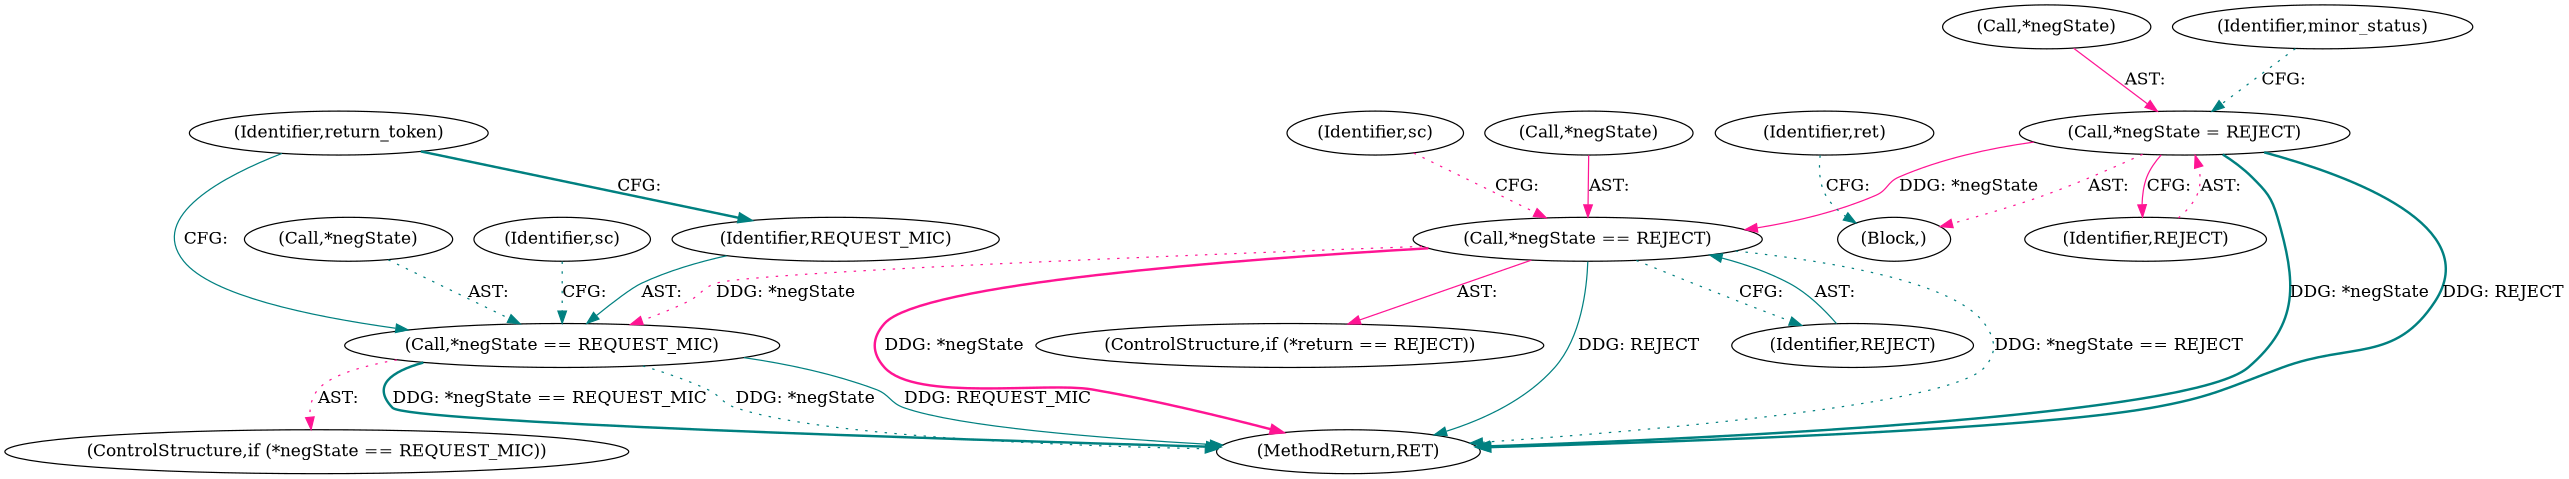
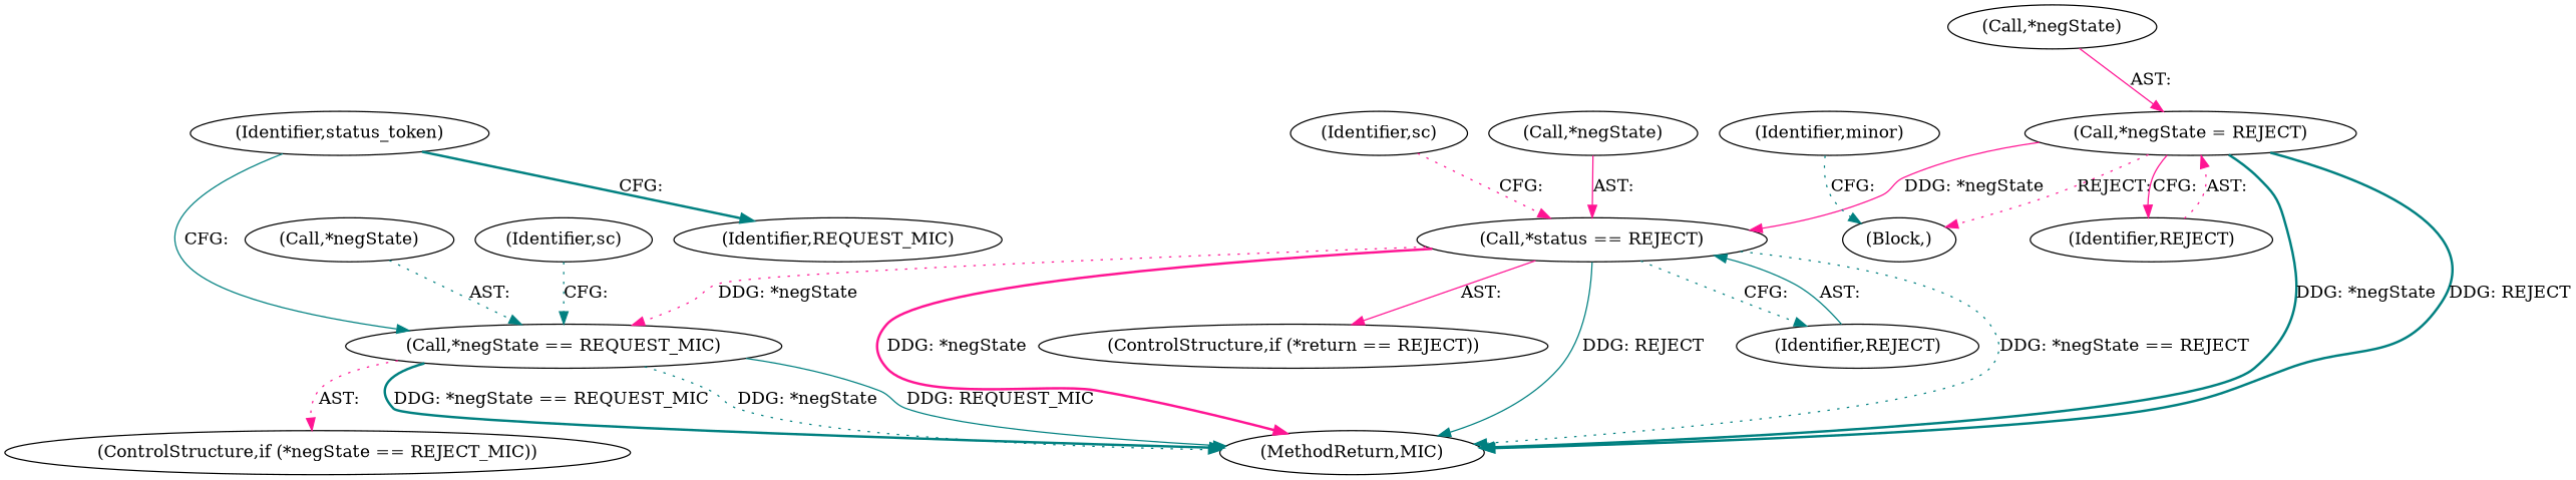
  digraph {
    edge [color=teal style=dotted]
    n1 [label="(Call,*negState = REJECT)"]
-   n2 [label="(Call,*negState == REJECT)"]
+   n2 [label="(Call,*status == REJECT)"]
    n3 [label="(Block,)"]
    n4 [label="(Identifier,REJECT)"]
-   n5 [label="(MethodReturn,RET)"]
+   n5 [label="(MethodReturn,MIC)"]
    n6 [label="(Call,*negState == REQUEST_MIC)"]
    n7 [label="(Identifier,REJECT)"]
    n8 [label="(ControlStructure,if (*return == REJECT))"]
-   n9 [label="(ControlStructure,if (*negState == REQUEST_MIC))"]
+   n9 [label="(ControlStructure,if (*negState == REJECT_MIC))"]
    n10 [label="(Identifier,REQUEST_MIC)"]
    n11 [label="(Call,*negState)"]
-   n12 [label="(Identifier,ret)"]
+   n12 [label="(Identifier,minor)"]
    n13 [label="(Call,*negState)"]
    n14 [label="(Identifier,sc)"]
    n15 [label="(Identifier,sc)"]
    n16 [label="(Call,*negState)"]
-   n17 [label="(Identifier,return_token)"]
-   n18 [label="(Identifier,minor_status)"]
+   n17 [label="(Identifier,status_token)"]
    n1 -> n2 [color=deeppink label="DDG: *negState" style=solid]
-   n1 -> n3 [color=deeppink label="AST: "]
+   n1 -> n3 [color=deeppink label="REJECT: "]
    n1 -> n4 [color=deeppink label="CFG: " style=solid]
    n1 -> n5 [label="DDG: *negState" style=bold]
    n1 -> n5 [label="DDG: REJECT" style=bold]
    n2 -> n5 [label="DDG: REJECT" style=solid]
    n2 -> n5 [label="DDG: *negState == REJECT"]
    n2 -> n5 [color=deeppink label="DDG: *negState" style=bold]
    n2 -> n6 [color=deeppink label="DDG: *negState"]
    n2 -> n7 [label="CFG: "]
    n2 -> n8 [color=deeppink label="AST: " style=solid]
    n4 -> n1 [color=deeppink label="AST: "]
    n6 -> n5 [label="DDG: *negState == REQUEST_MIC" style=bold]
    n6 -> n5 [label="DDG: *negState"]
    n6 -> n5 [label="DDG: REQUEST_MIC" style=solid]
    n6 -> n9 [color=deeppink label="AST: "]
    n7 -> n2 [label="AST: " style=solid]
-   n10 -> n6 [label="AST: " style=solid]
    n11 -> n1 [color=deeppink label="AST: " style=solid]
    n12 -> n3 [label="CFG: "]
    n13 -> n6 [label="AST: "]
    n14 -> n6 [label="CFG: "]
    n15 -> n2 [color=deeppink label="CFG: "]
    n16 -> n2 [color=deeppink label="AST: " style=solid]
    n17 -> n6 [label="CFG: " style=solid]
    n17 -> n10 [label="CFG: " style=bold]
-   n18 -> n1 [label="CFG: "]
  }
